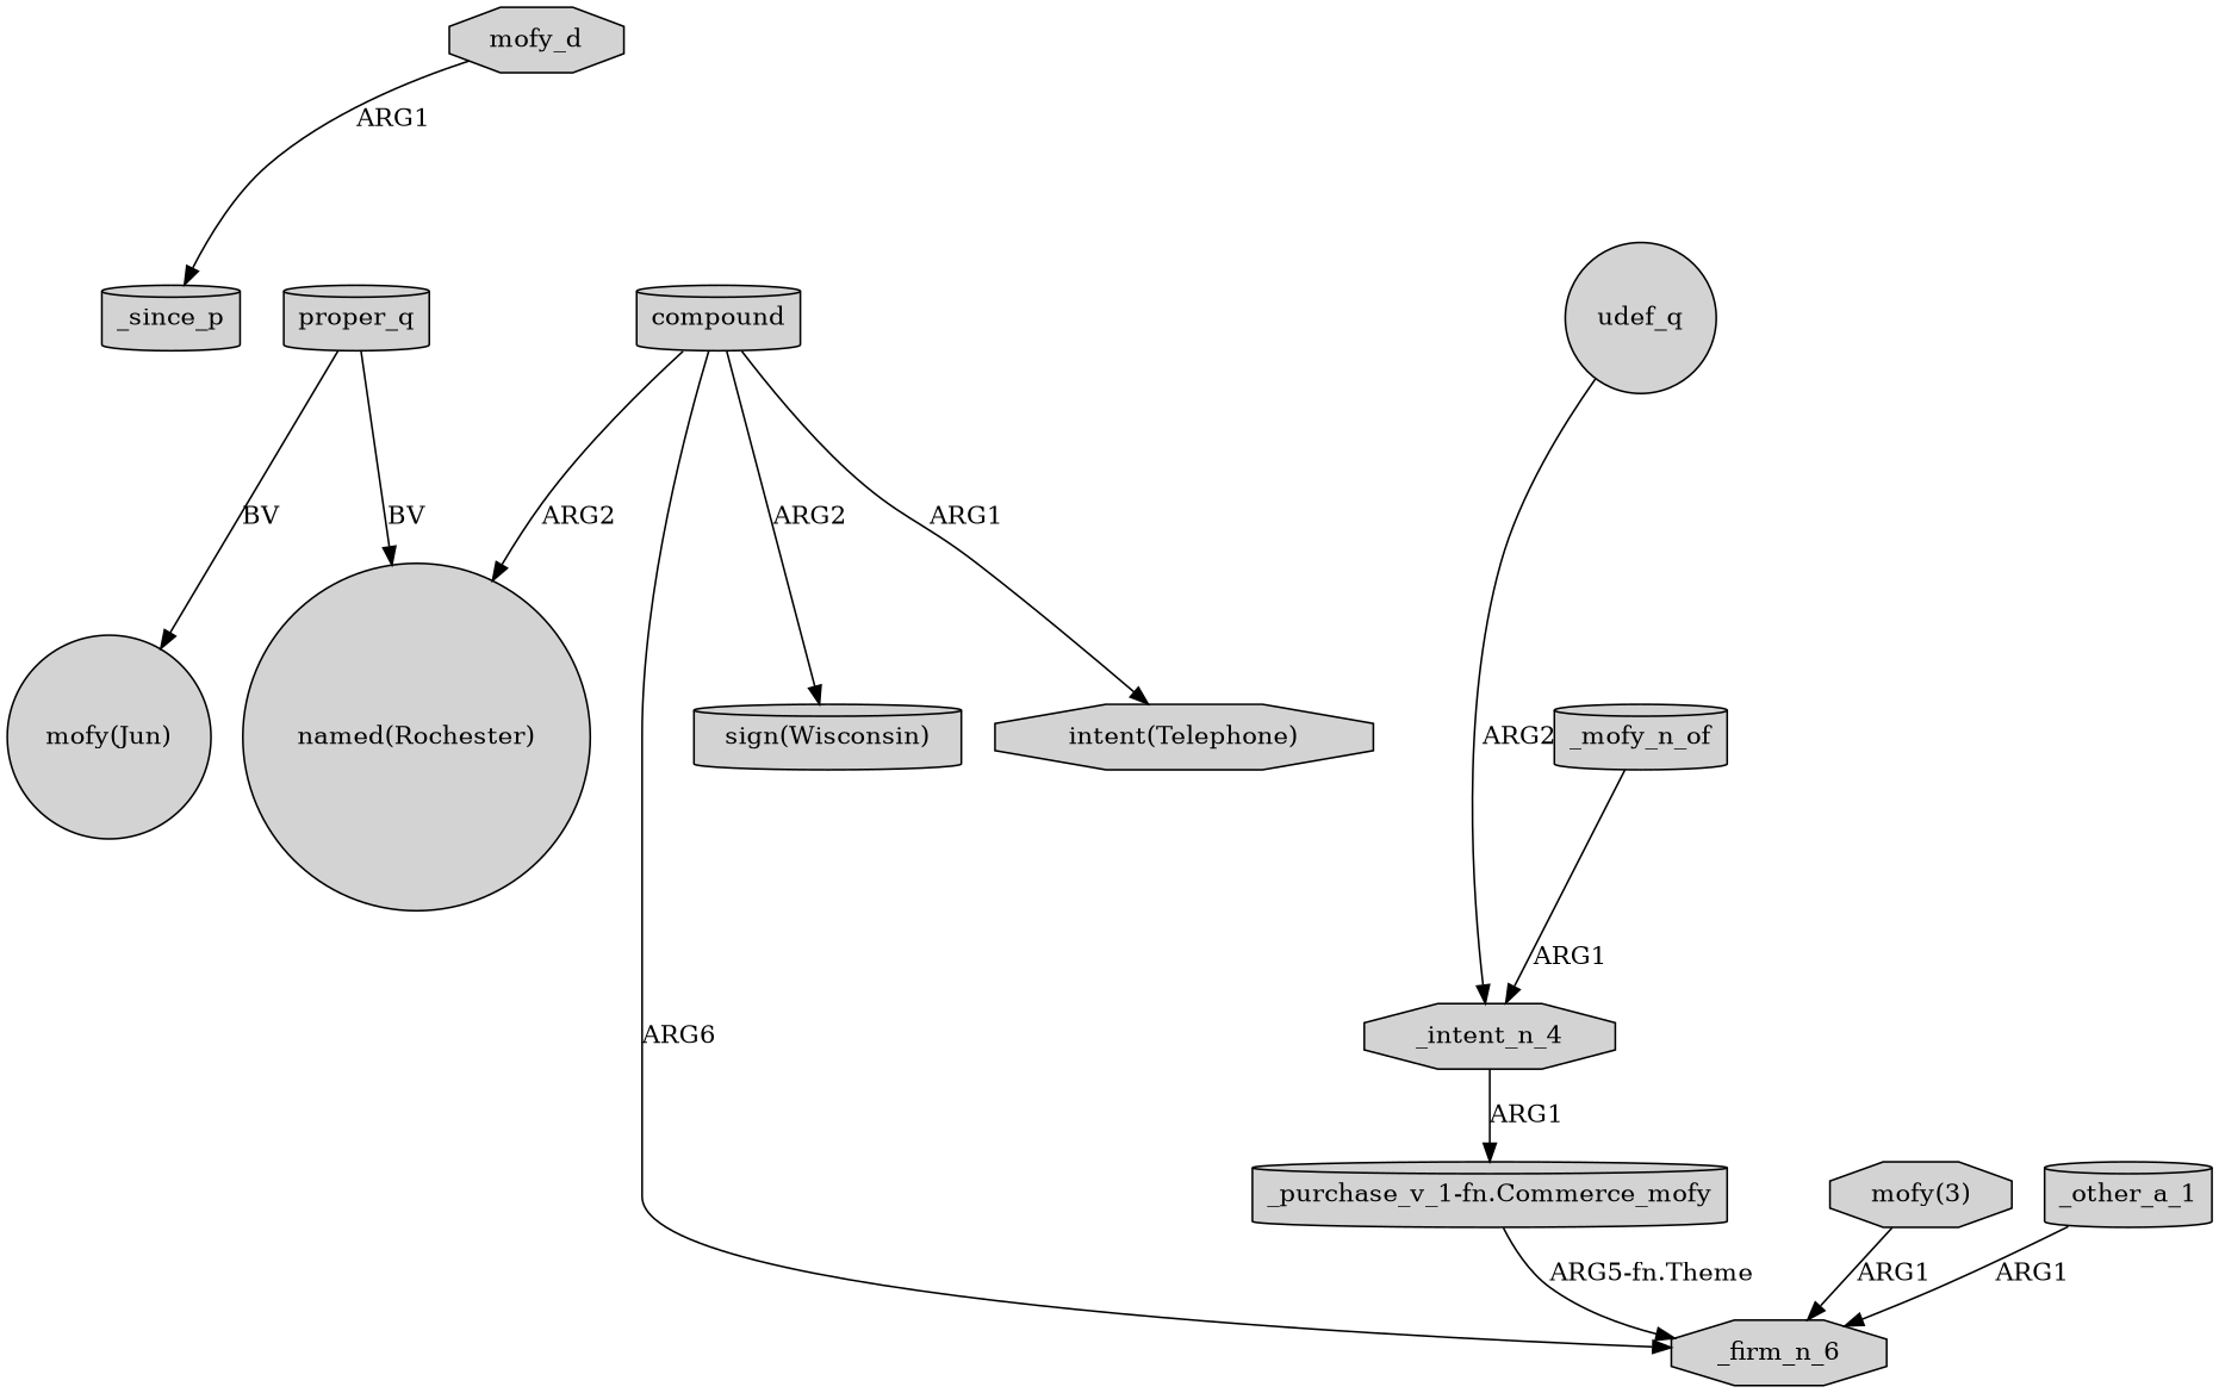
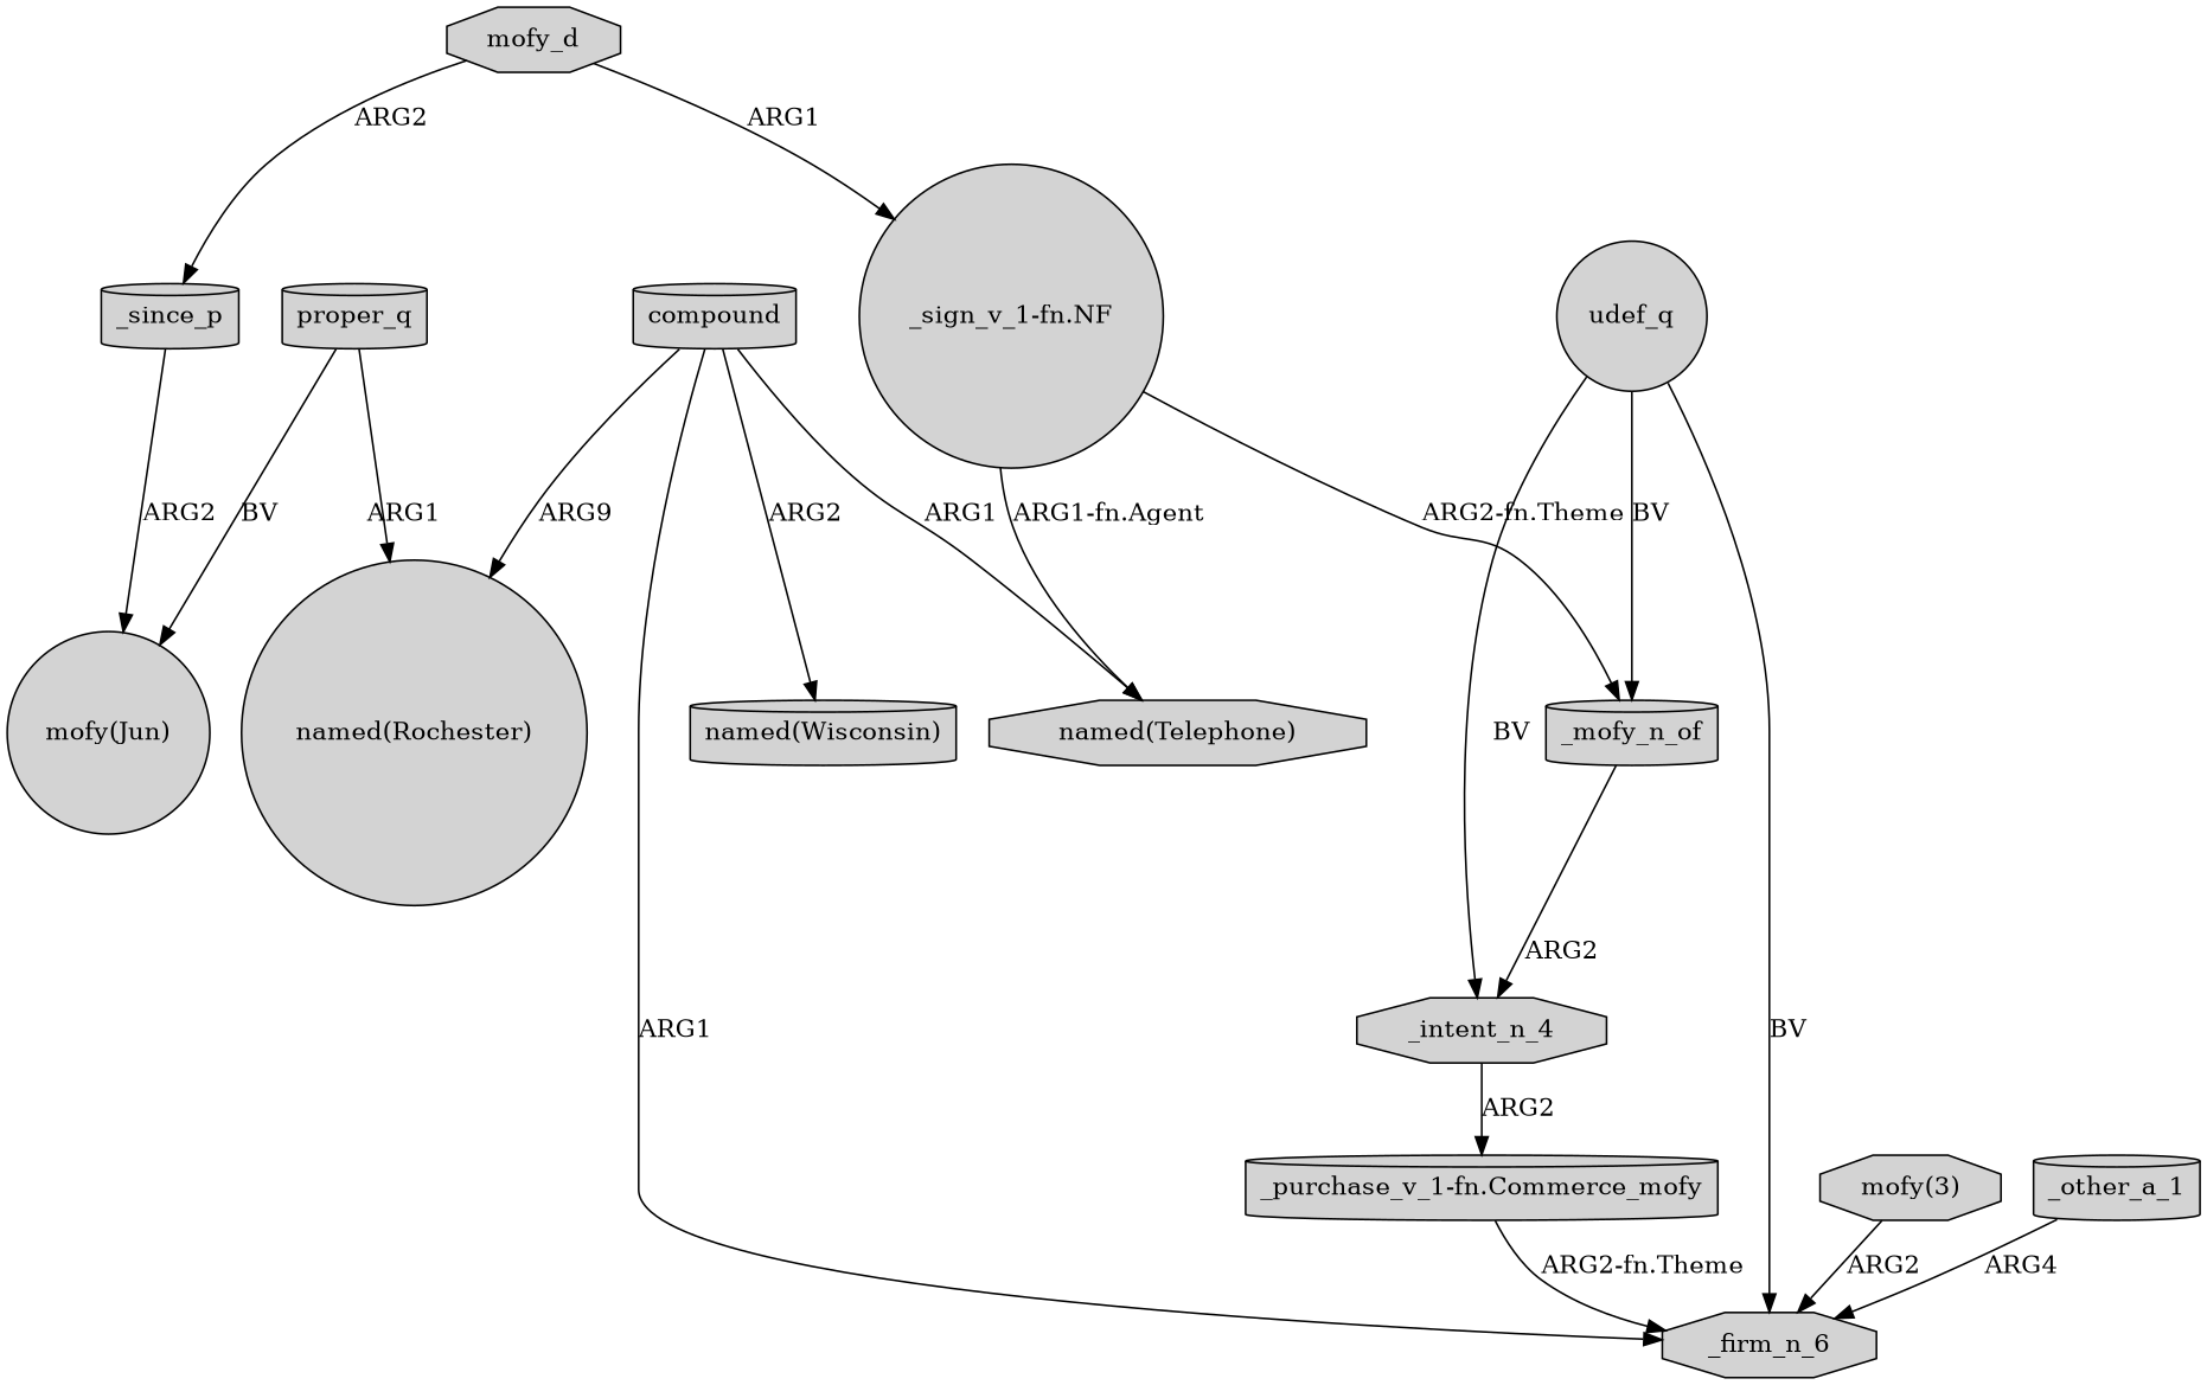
  digraph {
    node [shape=cylinder style=filled]
    n1 [label=mofy_d shape=octagon]
    _since_p
+   "_sign_v_1-fn.NF" [shape=circle]
    "mofy(Jun)" [shape=circle]
-   "named(Telephone)" [shape=octagon label="intent(Telephone)"]
+   "named(Telephone)" [shape=octagon]
    n6 [label=_mofy_n_of]
    proper_q
    "named(Rochester)" [shape=circle]
    udef_q [shape=circle]
    n10 [label=_firm_n_6 shape=octagon]
    n11 [label=_intent_n_4 shape=octagon]
    n12 [label="_purchase_v_1-fn.Commerce_mofy"]
    compound
-   "named(Wisconsin)" [label="sign(Wisconsin)"]
+   "named(Wisconsin)"
    n15 [label="mofy(3)" shape=octagon]
    _other_a_1
-   n1 -> _since_p [label=ARG1]
-   n6 -> n11 [label=ARG1]
+   n1 -> _since_p [label=ARG2]
+   n1 -> "_sign_v_1-fn.NF" [label=ARG1]
+   _since_p -> "mofy(Jun)" [label=ARG2]
+   "_sign_v_1-fn.NF" -> "named(Telephone)" [label="ARG1-fn.Agent"]
+   "_sign_v_1-fn.NF" -> n6 [label="ARG2-fn.Theme"]
+   n6 -> n11 [label=ARG2]
    proper_q -> "mofy(Jun)" [label=BV]
-   proper_q -> "named(Rochester)" [label=BV]
-   udef_q -> n11 [label=ARG2]
-   n11 -> n12 [label=ARG1]
-   n12 -> n10 [label="ARG5-fn.Theme"]
+   proper_q -> "named(Rochester)" [label=ARG1]
+   udef_q -> n6 [label=BV]
+   udef_q -> n10 [label=BV]
+   udef_q -> n11 [label=BV]
+   n11 -> n12 [label=ARG2]
+   n12 -> n10 [label="ARG2-fn.Theme"]
    compound -> "named(Telephone)" [label=ARG1]
-   compound -> "named(Rochester)" [label=ARG2]
-   compound -> n10 [label=ARG6]
+   compound -> "named(Rochester)" [label=ARG9]
+   compound -> n10 [label=ARG1]
    compound -> "named(Wisconsin)" [label=ARG2]
-   n15 -> n10 [label=ARG1]
-   _other_a_1 -> n10 [label=ARG1]
+   n15 -> n10 [label=ARG2]
+   _other_a_1 -> n10 [label=ARG4]
  }
